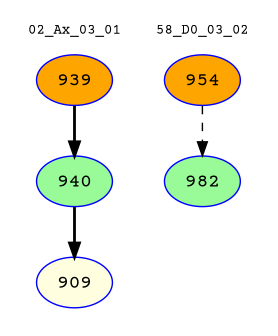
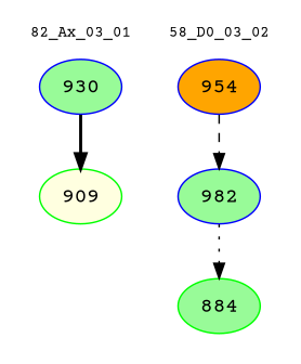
  digraph {
    fontname="Courier Prime"
    node [color=blue fillcolor=palegreen fontname="Courier Prime" style=filled]
    edge [color=black fontname="Courier Prime" style=bold]
-   n1 [fillcolor=orange label=939]
-   n2 [label=940]
-   n3 [fillcolor=lightyellow label=909]
+   n2 [label=930]
+   n3 [color=green fillcolor=lightyellow label=909]
    n4 [fillcolor=orange label=954]
    n5 [label=982]
+   n6 [color=green label=884]
    subgraph cluster_1 {
      color=white
      fontsize=10
-     label="02_Ax_03_01"
-     n1
+     label="82_Ax_03_01"
      n2
      n3
    }
    subgraph cluster_2 {
      color=white
      fontsize=10
      label="58_D0_03_02"
      n4
      n5
+     n6
    }
-   n1 -> n2
    n2 -> n3
    n4 -> n5 [style=dashed]
+   n5 -> n6 [style=dotted]
  }
